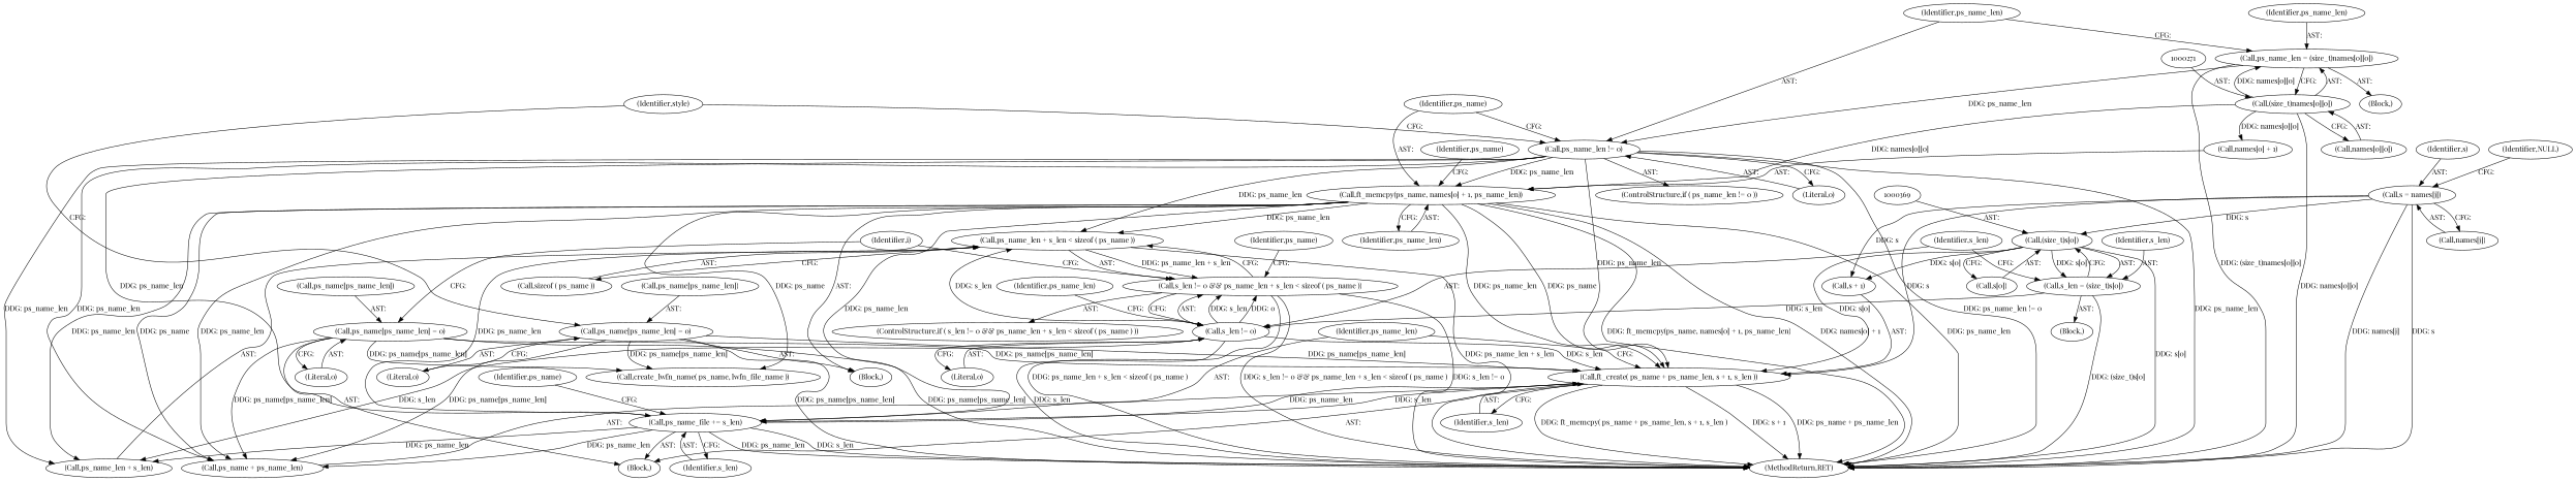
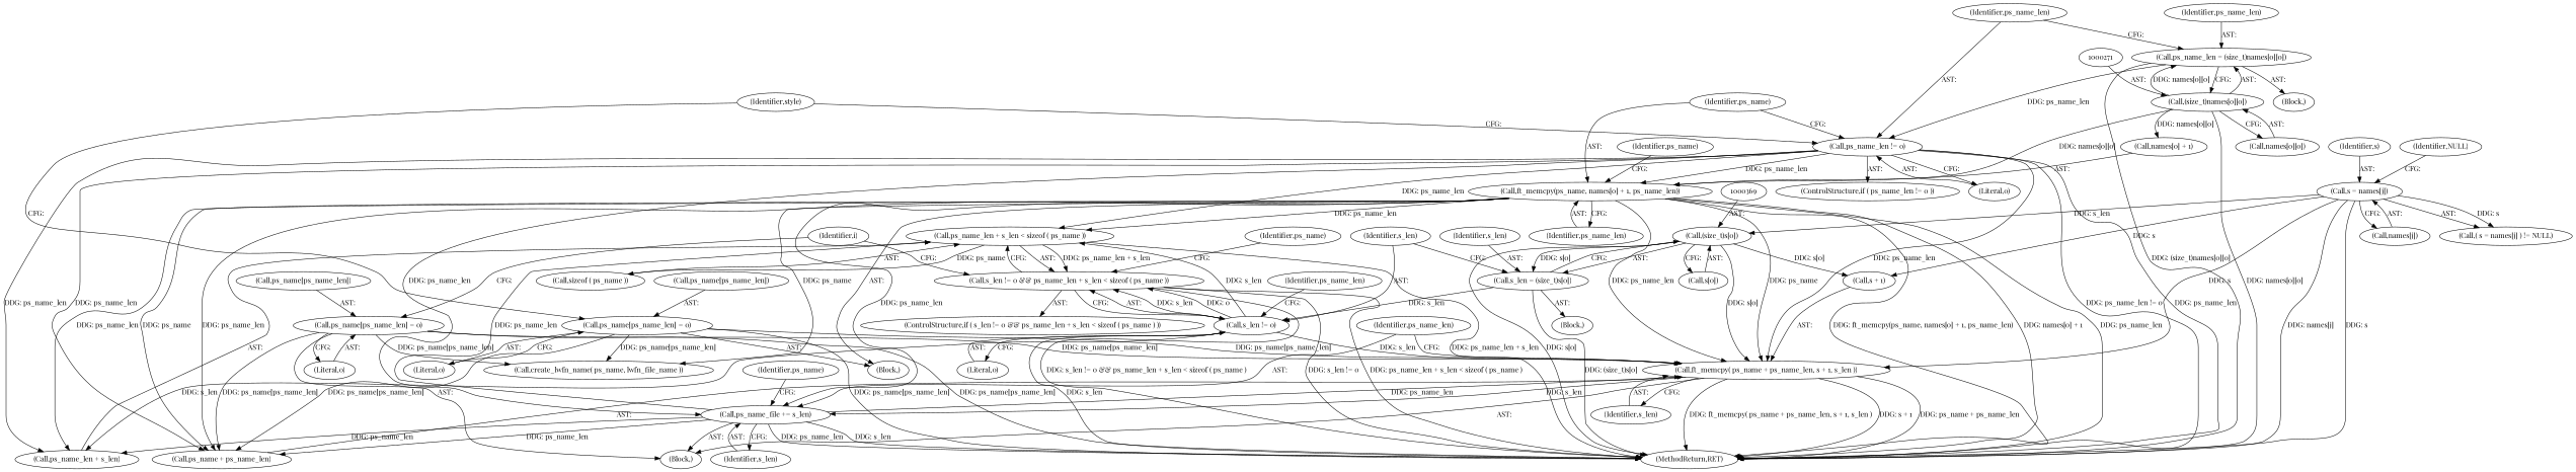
  digraph {
    fontname="Playfair Display"
    node [fontname="Playfair Display"]
    edge [fontname="Playfair Display"]
    n1 [label="(Call,ps_name_len + s_len < sizeof ( ps_name ))"]
    n2 [label="(Call,s_len != 0 && ps_name_len + s_len < sizeof ( ps_name ))"]
    n3 [label="(Call,sizeof ( ps_name ))"]
    n4 [label="(MethodReturn,RET)"]
    n5 [label="(Call,s_len != 0)"]
    n6 [label="(ControlStructure,if ( s_len != 0 && ps_name_len + s_len < sizeof ( ps_name ) ))"]
    n7 [label="(Call,ps_name_file += s_len)"]
-   n8 [label="(Call,ft_create( ps_name + ps_name_len, s + 1, s_len ))"]
+   n8 [label="(Call,ft_memcpy( ps_name + ps_name_len, s + 1, s_len ))"]
    n9 [label="(Call,ps_name_len + s_len)"]
    n10 [label="(Identifier,s_len)"]
    n11 [label="(Call,ps_name + ps_name_len)"]
    n12 [label="(Block,)"]
    n13 [label="(Identifier,s_len)"]
    n14 [label="(Call,ps_name[ps_name_len] = 0)"]
    n15 [label="(Call,create_lwfn_name( ps_name, lwfn_file_name ))"]
    n16 [label="(Literal,0)"]
    n17 [label="(Call,ps_name[ps_name_len] = 0)"]
    n18 [label="(Block,)"]
    n19 [label="(Literal,0)"]
    n20 [label="(Call,ft_memcpy(ps_name, names[0] + 1, ps_name_len))"]
    n21 [label="(Identifier,ps_name_len)"]
    n22 [label="(Call,(size_t)names[0][0])"]
    n23 [label="(Call,ps_name_len = (size_t)names[0][0])"]
    n24 [label="(Call,names[0] + 1)"]
    n25 [label="(Call,names[0][0])"]
    n26 [label="(Call,ps_name_len != 0)"]
    n27 [label="(Block,)"]
    n28 [label="(ControlStructure,if ( ps_name_len != 0 ))"]
    n29 [label="(Literal,0)"]
    n30 [label="(Call,(size_t)s[0])"]
    n31 [label="(Call,s_len = (size_t)s[0])"]
    n32 [label="(Call,s[0])"]
    n33 [label="(Call,s + 1)"]
    n34 [label="(Block,)"]
    n35 [label="(Call,s = names[j])"]
    n36 [label="(Call,names[j])"]
+   n37 [label="(Call,( s = names[j] ) != NULL)"]
    n38 [label="(Literal,0)"]
    n39 [label="(Identifier,ps_name)"]
    n40 [label="(Identifier,ps_name_len)"]
    n41 [label="(Call,ps_name[ps_name_len])"]
    n42 [label="(Identifier,style)"]
    n43 [label="(Identifier,NULL)"]
    n44 [label="(Identifier,ps_name)"]
    n45 [label="(Identifier,s)"]
    n46 [label="(Identifier,ps_name_len)"]
    n47 [label="(Identifier,s_len)"]
    n48 [label="(Call,ps_name[ps_name_len])"]
    n49 [label="(Identifier,ps_name_len)"]
    n50 [label="(Identifier,ps_name)"]
    n51 [label="(Identifier,ps_name)"]
    n52 [label="(Identifier,i)"]
    n53 [label="(Identifier,s_len)"]
    n54 [label="(Identifier,ps_name_len)"]
    1000271
    1000369
    n1 -> n2 [label="AST: "]
    n1 -> n2 [label="DDG: ps_name_len + s_len"]
-   n1 -> n3 [label="CFG: "]
+   n1 -> n3 [label="DDG: ps_name"]
    n1 -> n4 [label="DDG: ps_name_len + s_len"]
    n2 -> n1 [label="CFG: "]
    n2 -> n4 [label="DDG: s_len != 0"]
    n2 -> n4 [label="DDG: ps_name_len + s_len < sizeof ( ps_name )"]
    n2 -> n4 [label="DDG: s_len != 0 && ps_name_len + s_len < sizeof ( ps_name )"]
    n2 -> n5 [label="CFG: "]
    n2 -> n6 [label="AST: "]
    n3 -> n1 [label="AST: "]
    n5 -> n1 [label="DDG: s_len"]
    n5 -> n2 [label="AST: "]
    n5 -> n2 [label="DDG: s_len"]
    n5 -> n2 [label="DDG: 0"]
    n5 -> n4 [label="DDG: s_len"]
    n5 -> n8 [label="DDG: s_len"]
    n5 -> n9 [label="DDG: s_len"]
    n5 -> n38 [label="CFG: "]
    n7 -> n1 [label="DDG: ps_name_len"]
    n7 -> n4 [label="DDG: ps_name_len"]
    n7 -> n4 [label="DDG: s_len"]
    n7 -> n8 [label="DDG: ps_name_len"]
    n7 -> n9 [label="DDG: ps_name_len"]
    n7 -> n10 [label="CFG: "]
    n7 -> n11 [label="DDG: ps_name_len"]
    n7 -> n12 [label="AST: "]
    n8 -> n4 [label="DDG: s + 1"]
    n8 -> n4 [label="DDG: ps_name + ps_name_len"]
    n8 -> n4 [label="DDG: ft_memcpy( ps_name + ps_name_len, s + 1, s_len )"]
    n8 -> n7 [label="DDG: s_len"]
    n8 -> n12 [label="AST: "]
    n8 -> n13 [label="CFG: "]
    n9 -> n1 [label="AST: "]
    n10 -> n7 [label="AST: "]
    n11 -> n8 [label="AST: "]
    n13 -> n8 [label="AST: "]
    n14 -> n4 [label="DDG: ps_name[ps_name_len]"]
    n14 -> n8 [label="DDG: ps_name[ps_name_len]"]
    n14 -> n11 [label="DDG: ps_name[ps_name_len]"]
    n14 -> n12 [label="AST: "]
    n14 -> n15 [label="DDG: ps_name[ps_name_len]"]
    n14 -> n16 [label="CFG: "]
    n16 -> n14 [label="AST: "]
    n17 -> n4 [label="DDG: ps_name[ps_name_len]"]
    n17 -> n8 [label="DDG: ps_name[ps_name_len]"]
    n17 -> n11 [label="DDG: ps_name[ps_name_len]"]
    n17 -> n15 [label="DDG: ps_name[ps_name_len]"]
    n17 -> n18 [label="AST: "]
    n17 -> n19 [label="CFG: "]
    n19 -> n17 [label="AST: "]
    n20 -> n1 [label="DDG: ps_name_len"]
    n20 -> n4 [label="DDG: ft_memcpy(ps_name, names[0] + 1, ps_name_len)"]
    n20 -> n4 [label="DDG: names[0] + 1"]
    n20 -> n4 [label="DDG: ps_name_len"]
    n20 -> n7 [label="DDG: ps_name_len"]
    n20 -> n8 [label="DDG: ps_name"]
    n20 -> n8 [label="DDG: ps_name_len"]
    n20 -> n9 [label="DDG: ps_name_len"]
    n20 -> n11 [label="DDG: ps_name"]
    n20 -> n11 [label="DDG: ps_name_len"]
    n20 -> n15 [label="DDG: ps_name"]
    n20 -> n18 [label="AST: "]
    n20 -> n21 [label="CFG: "]
    n21 -> n20 [label="AST: "]
    n22 -> n4 [label="DDG: names[0][0]"]
    n22 -> n20 [label="DDG: names[0][0]"]
    n22 -> n23 [label="AST: "]
    n22 -> n23 [label="DDG: names[0][0]"]
    n22 -> n24 [label="DDG: names[0][0]"]
    n22 -> n25 [label="CFG: "]
    n23 -> n4 [label="DDG: (size_t)names[0][0]"]
    n23 -> n22 [label="CFG: "]
    n23 -> n26 [label="DDG: ps_name_len"]
    n23 -> n27 [label="AST: "]
    n24 -> n20 [label="AST: "]
    n25 -> n22 [label="AST: "]
    n26 -> n1 [label="DDG: ps_name_len"]
    n26 -> n4 [label="DDG: ps_name_len != 0"]
    n26 -> n4 [label="DDG: ps_name_len"]
    n26 -> n7 [label="DDG: ps_name_len"]
    n26 -> n8 [label="DDG: ps_name_len"]
    n26 -> n9 [label="DDG: ps_name_len"]
    n26 -> n11 [label="DDG: ps_name_len"]
    n26 -> n20 [label="DDG: ps_name_len"]
    n26 -> n28 [label="AST: "]
    n26 -> n29 [label="CFG: "]
    n29 -> n26 [label="AST: "]
    n30 -> n4 [label="DDG: s[0]"]
    n30 -> n8 [label="DDG: s[0]"]
    n30 -> n31 [label="AST: "]
    n30 -> n31 [label="DDG: s[0]"]
    n30 -> n32 [label="CFG: "]
    n30 -> n33 [label="DDG: s[0]"]
    n31 -> n4 [label="DDG: (size_t)s[0]"]
    n31 -> n5 [label="DDG: s_len"]
    n31 -> n30 [label="CFG: "]
    n31 -> n34 [label="AST: "]
    n32 -> n30 [label="AST: "]
    n33 -> n8 [label="AST: "]
    n35 -> n4 [label="DDG: names[j]"]
    n35 -> n4 [label="DDG: s"]
    n35 -> n8 [label="DDG: s"]
-   n35 -> n30 [label="DDG: s"]
+   n35 -> n30 [label="DDG: s_len"]
    n35 -> n33 [label="DDG: s"]
    n35 -> n36 [label="CFG: "]
+   n35 -> n37 [label="AST: "]
+   n35 -> n37 [label="DDG: s"]
    n36 -> n35 [label="AST: "]
    n38 -> n5 [label="AST: "]
    n39 -> n20 [label="AST: "]
    n39 -> n26 [label="CFG: "]
    n40 -> n7 [label="AST: "]
    n40 -> n8 [label="CFG: "]
    n41 -> n17 [label="AST: "]
    n42 -> n17 [label="CFG: "]
    n42 -> n26 [label="CFG: "]
    n43 -> n35 [label="CFG: "]
    n44 -> n20 [label="CFG: "]
    n45 -> n35 [label="AST: "]
    n46 -> n5 [label="CFG: "]
    n47 -> n5 [label="AST: "]
    n47 -> n31 [label="CFG: "]
    n48 -> n14 [label="AST: "]
    n49 -> n23 [label="AST: "]
    n50 -> n7 [label="CFG: "]
    n51 -> n2 [label="CFG: "]
    n52 -> n2 [label="CFG: "]
    n52 -> n14 [label="CFG: "]
    n53 -> n31 [label="AST: "]
    n54 -> n23 [label="CFG: "]
    n54 -> n26 [label="AST: "]
    1000271 -> n22 [label="AST: "]
    1000369 -> n30 [label="AST: "]
  }
